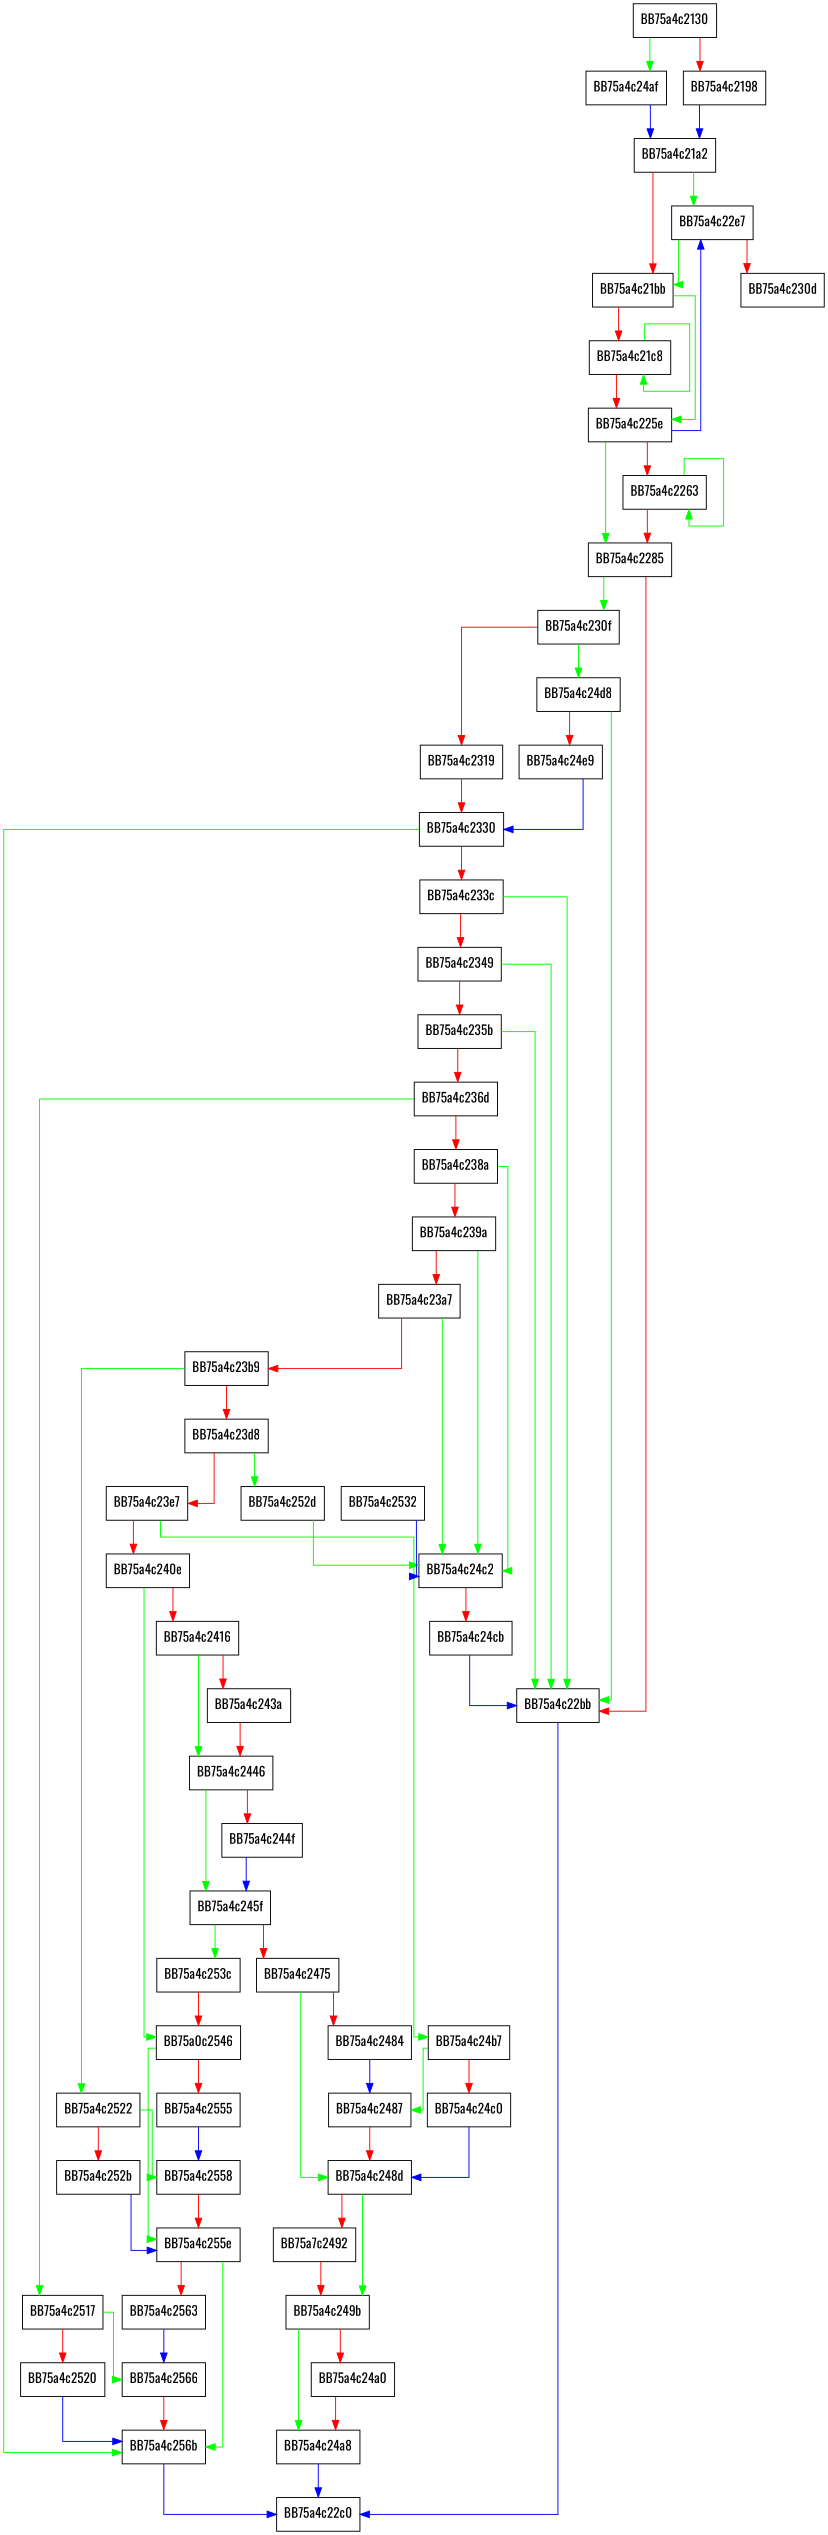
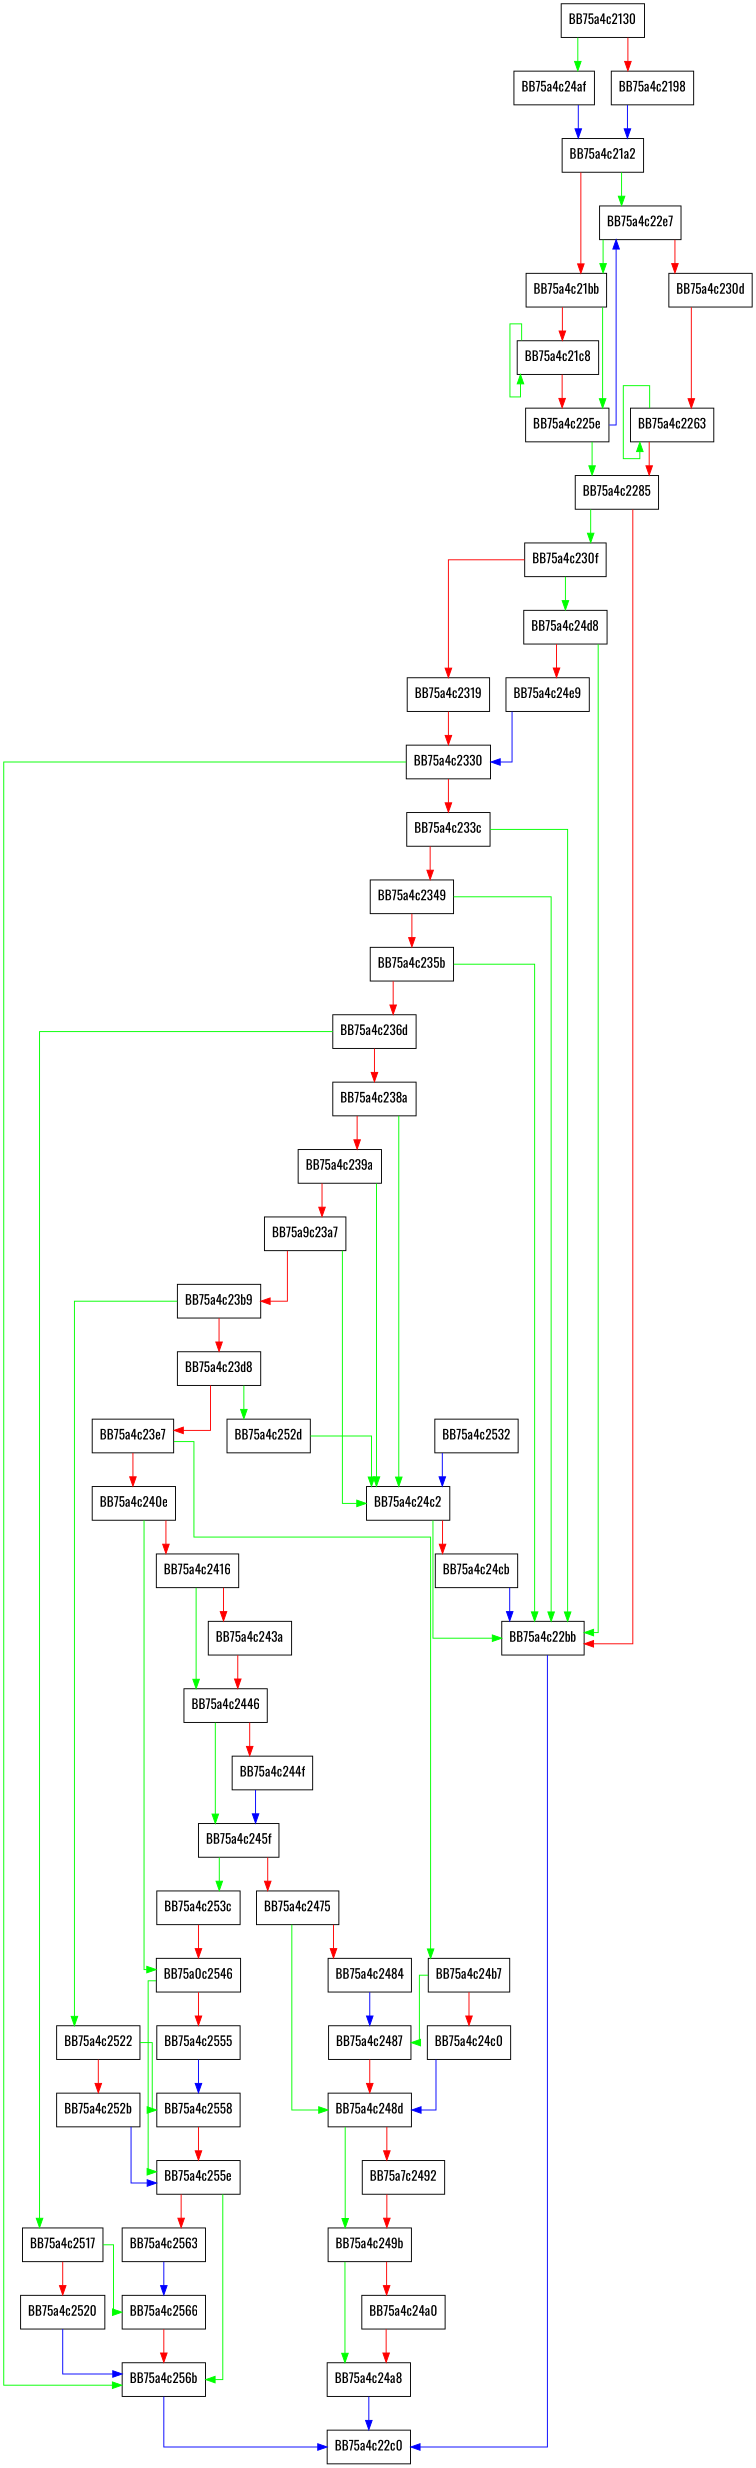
  digraph {
    fontname=Oswald
    splines=ortho
    node [fontname=Oswald shape=box]
    edge [color=red fontname=Oswald]
    BB75a4c2130
    BB75a4c24af
    BB75a4c2198
    BB75a4c21a2
    BB75a4c22e7
    BB75a4c21bb
    BB75a4c230d
    BB75a4c225e
    BB75a4c21c8
    BB75a4c2285
    BB75a4c2263
    BB75a4c230f
    BB75a4c22bb
    BB75a4c24d8
    BB75a4c2319
    BB75a4c22c0
    BB75a4c24e9
    BB75a4c2330
    BB75a4c256b
    BB75a4c233c
    BB75a4c2349
    BB75a4c235b
    BB75a4c236d
    BB75a4c2517
    BB75a4c238a
    BB75a4c2566
    BB75a4c2520
    BB75a4c24c2
    BB75a4c239a
    BB75a4c24cb
-   BB75a4c23a7
+   BB75a4c23a7 [label=BB75a9c23a7]
    BB75a4c23b9
    BB75a4c2522
    BB75a4c23d8
    BB75a4c2558
    BB75a4c252b
    BB75a4c252d
    BB75a4c23e7
    BB75a4c255e
    BB75a4c24b7
    BB75a4c240e
    BB75a4c2532
    BB75a4c2487
    BB75a4c24c0
    n45 [label=BB75a0c2546]
    BB75a4c2416
    BB75a4c248d
    BB75a4c2555
    BB75a4c2446
    BB75a4c243a
    BB75a4c2563
    BB75a4c245f
    BB75a4c244f
    BB75a4c253c
    BB75a4c2475
    BB75a4c2484
    BB75a4c249b
    n58 [label=BB75a7c2492]
    BB75a4c24a8
    BB75a4c24a0
    BB75a4c2130 -> BB75a4c24af [color=green]
    BB75a4c2130 -> BB75a4c2198
    BB75a4c24af -> BB75a4c21a2 [color=blue]
    BB75a4c2198 -> BB75a4c21a2 [color=blue]
    BB75a4c21a2 -> BB75a4c22e7 [color=green]
    BB75a4c21a2 -> BB75a4c21bb
    BB75a4c22e7 -> BB75a4c21bb [color=green]
    BB75a4c22e7 -> BB75a4c230d
    BB75a4c21bb -> BB75a4c225e [color=green]
    BB75a4c21bb -> BB75a4c21c8
    BB75a4c225e -> BB75a4c22e7 [color=blue]
    BB75a4c225e -> BB75a4c2285 [color=green]
-   BB75a4c225e -> BB75a4c2263
+   BB75a4c230d -> BB75a4c2263
    BB75a4c21c8 -> BB75a4c225e
    BB75a4c21c8 -> BB75a4c21c8 [color=green]
    BB75a4c2285 -> BB75a4c230f [color=green]
    BB75a4c2285 -> BB75a4c22bb
    BB75a4c2263 -> BB75a4c2285
    BB75a4c2263 -> BB75a4c2263 [color=green]
    BB75a4c230f -> BB75a4c24d8 [color=green]
    BB75a4c230f -> BB75a4c2319
    BB75a4c22bb -> BB75a4c22c0 [color=blue]
    BB75a4c24d8 -> BB75a4c22bb [color=green]
    BB75a4c24d8 -> BB75a4c24e9
    BB75a4c2319 -> BB75a4c2330
    BB75a4c24e9 -> BB75a4c2330 [color=blue]
    BB75a4c2330 -> BB75a4c256b [color=green]
    BB75a4c2330 -> BB75a4c233c
    BB75a4c256b -> BB75a4c22c0 [color=blue]
    BB75a4c233c -> BB75a4c22bb [color=green]
    BB75a4c233c -> BB75a4c2349
    BB75a4c2349 -> BB75a4c22bb [color=green]
    BB75a4c2349 -> BB75a4c235b
    BB75a4c235b -> BB75a4c22bb [color=green]
    BB75a4c235b -> BB75a4c236d
    BB75a4c236d -> BB75a4c2517 [color=green]
    BB75a4c236d -> BB75a4c238a
    BB75a4c2517 -> BB75a4c2566 [color=green]
    BB75a4c2517 -> BB75a4c2520
    BB75a4c238a -> BB75a4c24c2 [color=green]
    BB75a4c238a -> BB75a4c239a
    BB75a4c2566 -> BB75a4c256b
    BB75a4c2520 -> BB75a4c256b [color=blue]
+   BB75a4c24c2 -> BB75a4c22bb [color=green]
    BB75a4c24c2 -> BB75a4c24cb
    BB75a4c239a -> BB75a4c24c2 [color=green]
    BB75a4c239a -> BB75a4c23a7
    BB75a4c24cb -> BB75a4c22bb [color=blue]
    BB75a4c23a7 -> BB75a4c24c2 [color=green]
    BB75a4c23a7 -> BB75a4c23b9
    BB75a4c23b9 -> BB75a4c2522 [color=green]
    BB75a4c23b9 -> BB75a4c23d8
    BB75a4c2522 -> BB75a4c2558 [color=green]
    BB75a4c2522 -> BB75a4c252b
    BB75a4c23d8 -> BB75a4c252d [color=green]
    BB75a4c23d8 -> BB75a4c23e7
    BB75a4c2558 -> BB75a4c255e
    BB75a4c252b -> BB75a4c255e [color=blue]
    BB75a4c252d -> BB75a4c24c2 [color=green]
    BB75a4c23e7 -> BB75a4c24b7 [color=green]
    BB75a4c23e7 -> BB75a4c240e
    BB75a4c255e -> BB75a4c256b [color=green]
    BB75a4c255e -> BB75a4c2563
    BB75a4c24b7 -> BB75a4c2487 [color=green]
    BB75a4c24b7 -> BB75a4c24c0
    BB75a4c240e -> n45 [color=green]
    BB75a4c240e -> BB75a4c2416
    BB75a4c2532 -> BB75a4c24c2 [color=blue]
    BB75a4c2487 -> BB75a4c248d
    BB75a4c24c0 -> BB75a4c248d [color=blue]
    n45 -> BB75a4c255e [color=green]
    n45 -> BB75a4c2555
    BB75a4c2416 -> BB75a4c2446 [color=green]
    BB75a4c2416 -> BB75a4c243a
    BB75a4c248d -> BB75a4c249b [color=green]
    BB75a4c248d -> n58
    BB75a4c2555 -> BB75a4c2558 [color=blue]
    BB75a4c2446 -> BB75a4c245f [color=green]
    BB75a4c2446 -> BB75a4c244f
    BB75a4c243a -> BB75a4c2446
    BB75a4c2563 -> BB75a4c2566 [color=blue]
    BB75a4c245f -> BB75a4c253c [color=green]
    BB75a4c245f -> BB75a4c2475
    BB75a4c244f -> BB75a4c245f [color=blue]
    BB75a4c253c -> n45
    BB75a4c2475 -> BB75a4c248d [color=green]
    BB75a4c2475 -> BB75a4c2484
    BB75a4c2484 -> BB75a4c2487 [color=blue]
    BB75a4c249b -> BB75a4c24a8 [color=green]
    BB75a4c249b -> BB75a4c24a0
    n58 -> BB75a4c249b
    BB75a4c24a8 -> BB75a4c22c0 [color=blue]
    BB75a4c24a0 -> BB75a4c24a8
  }
